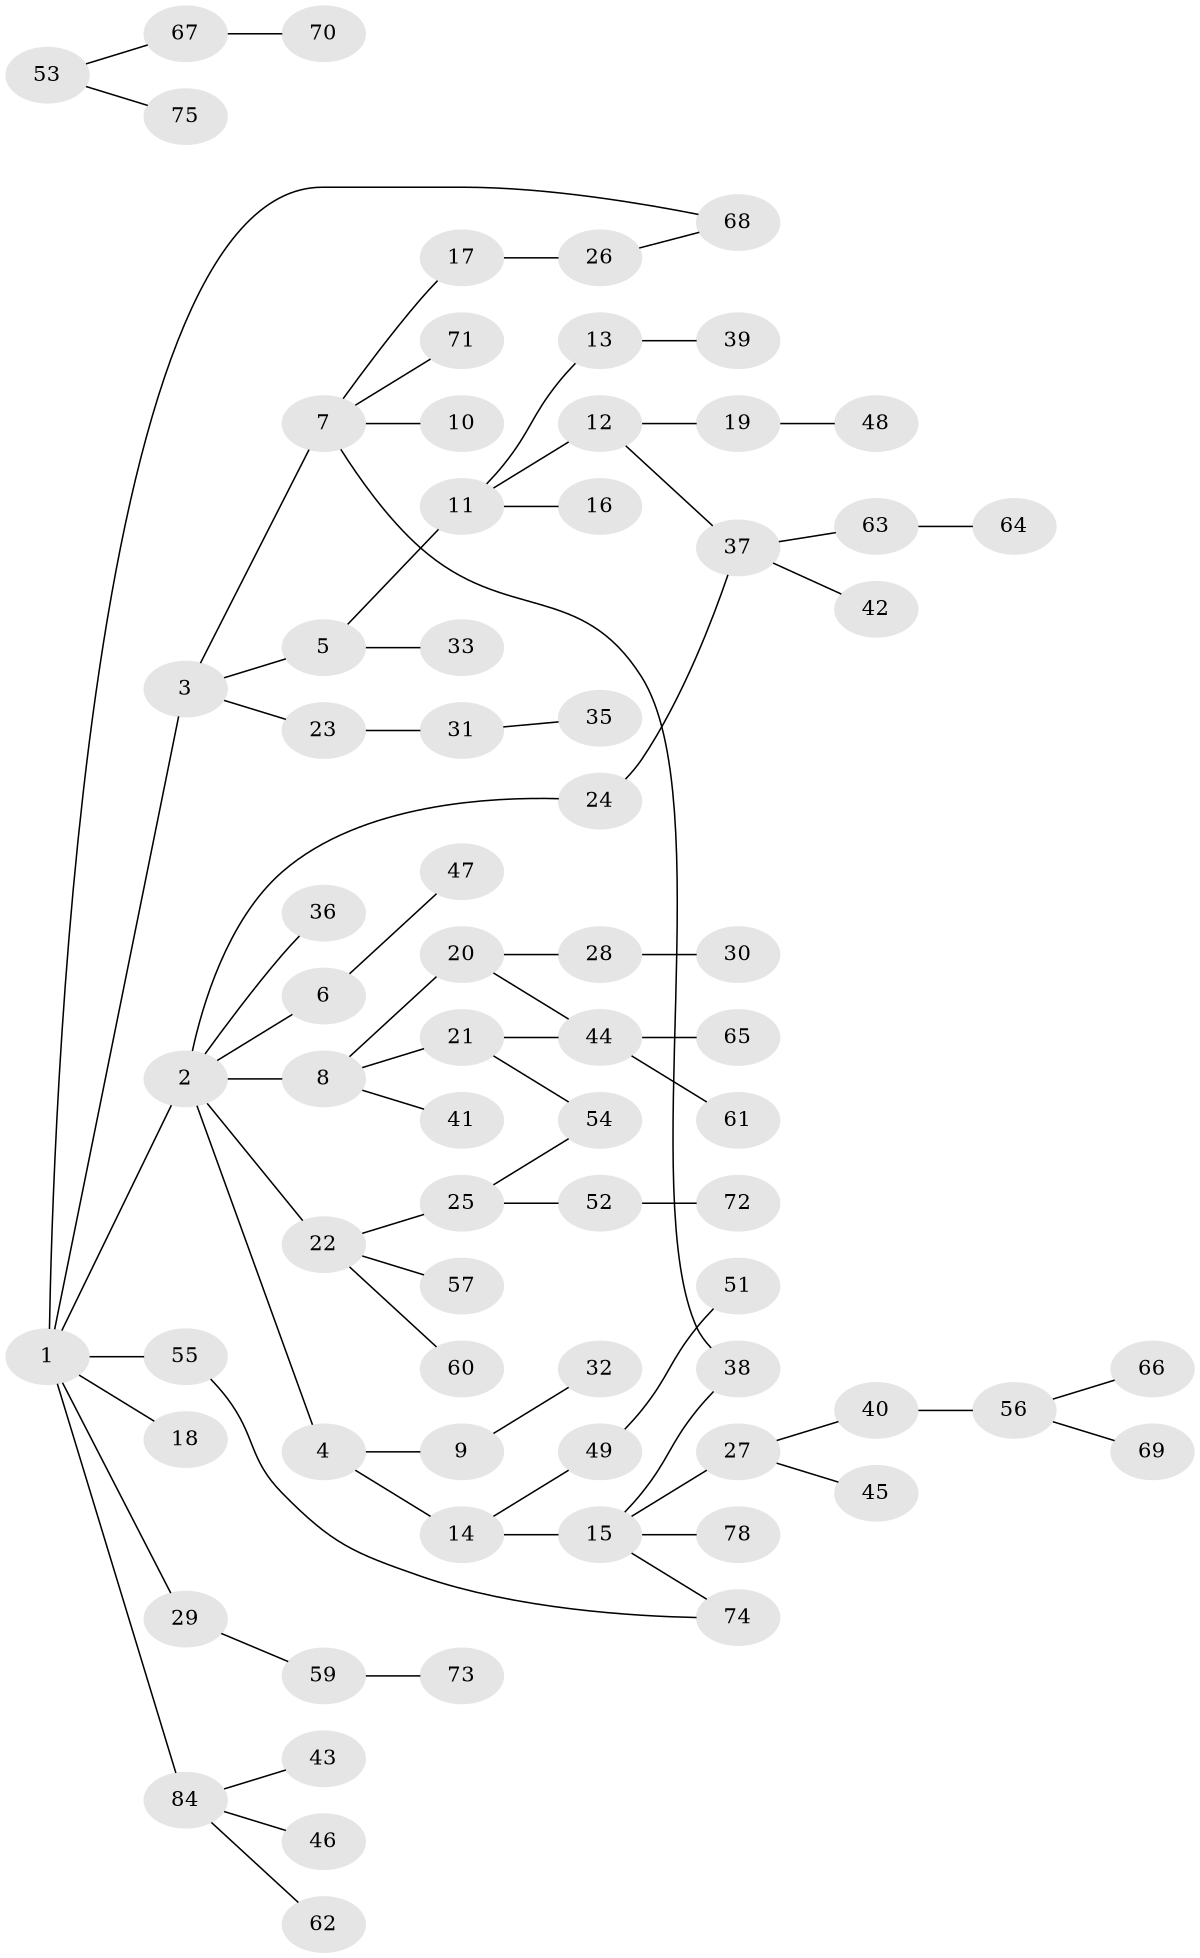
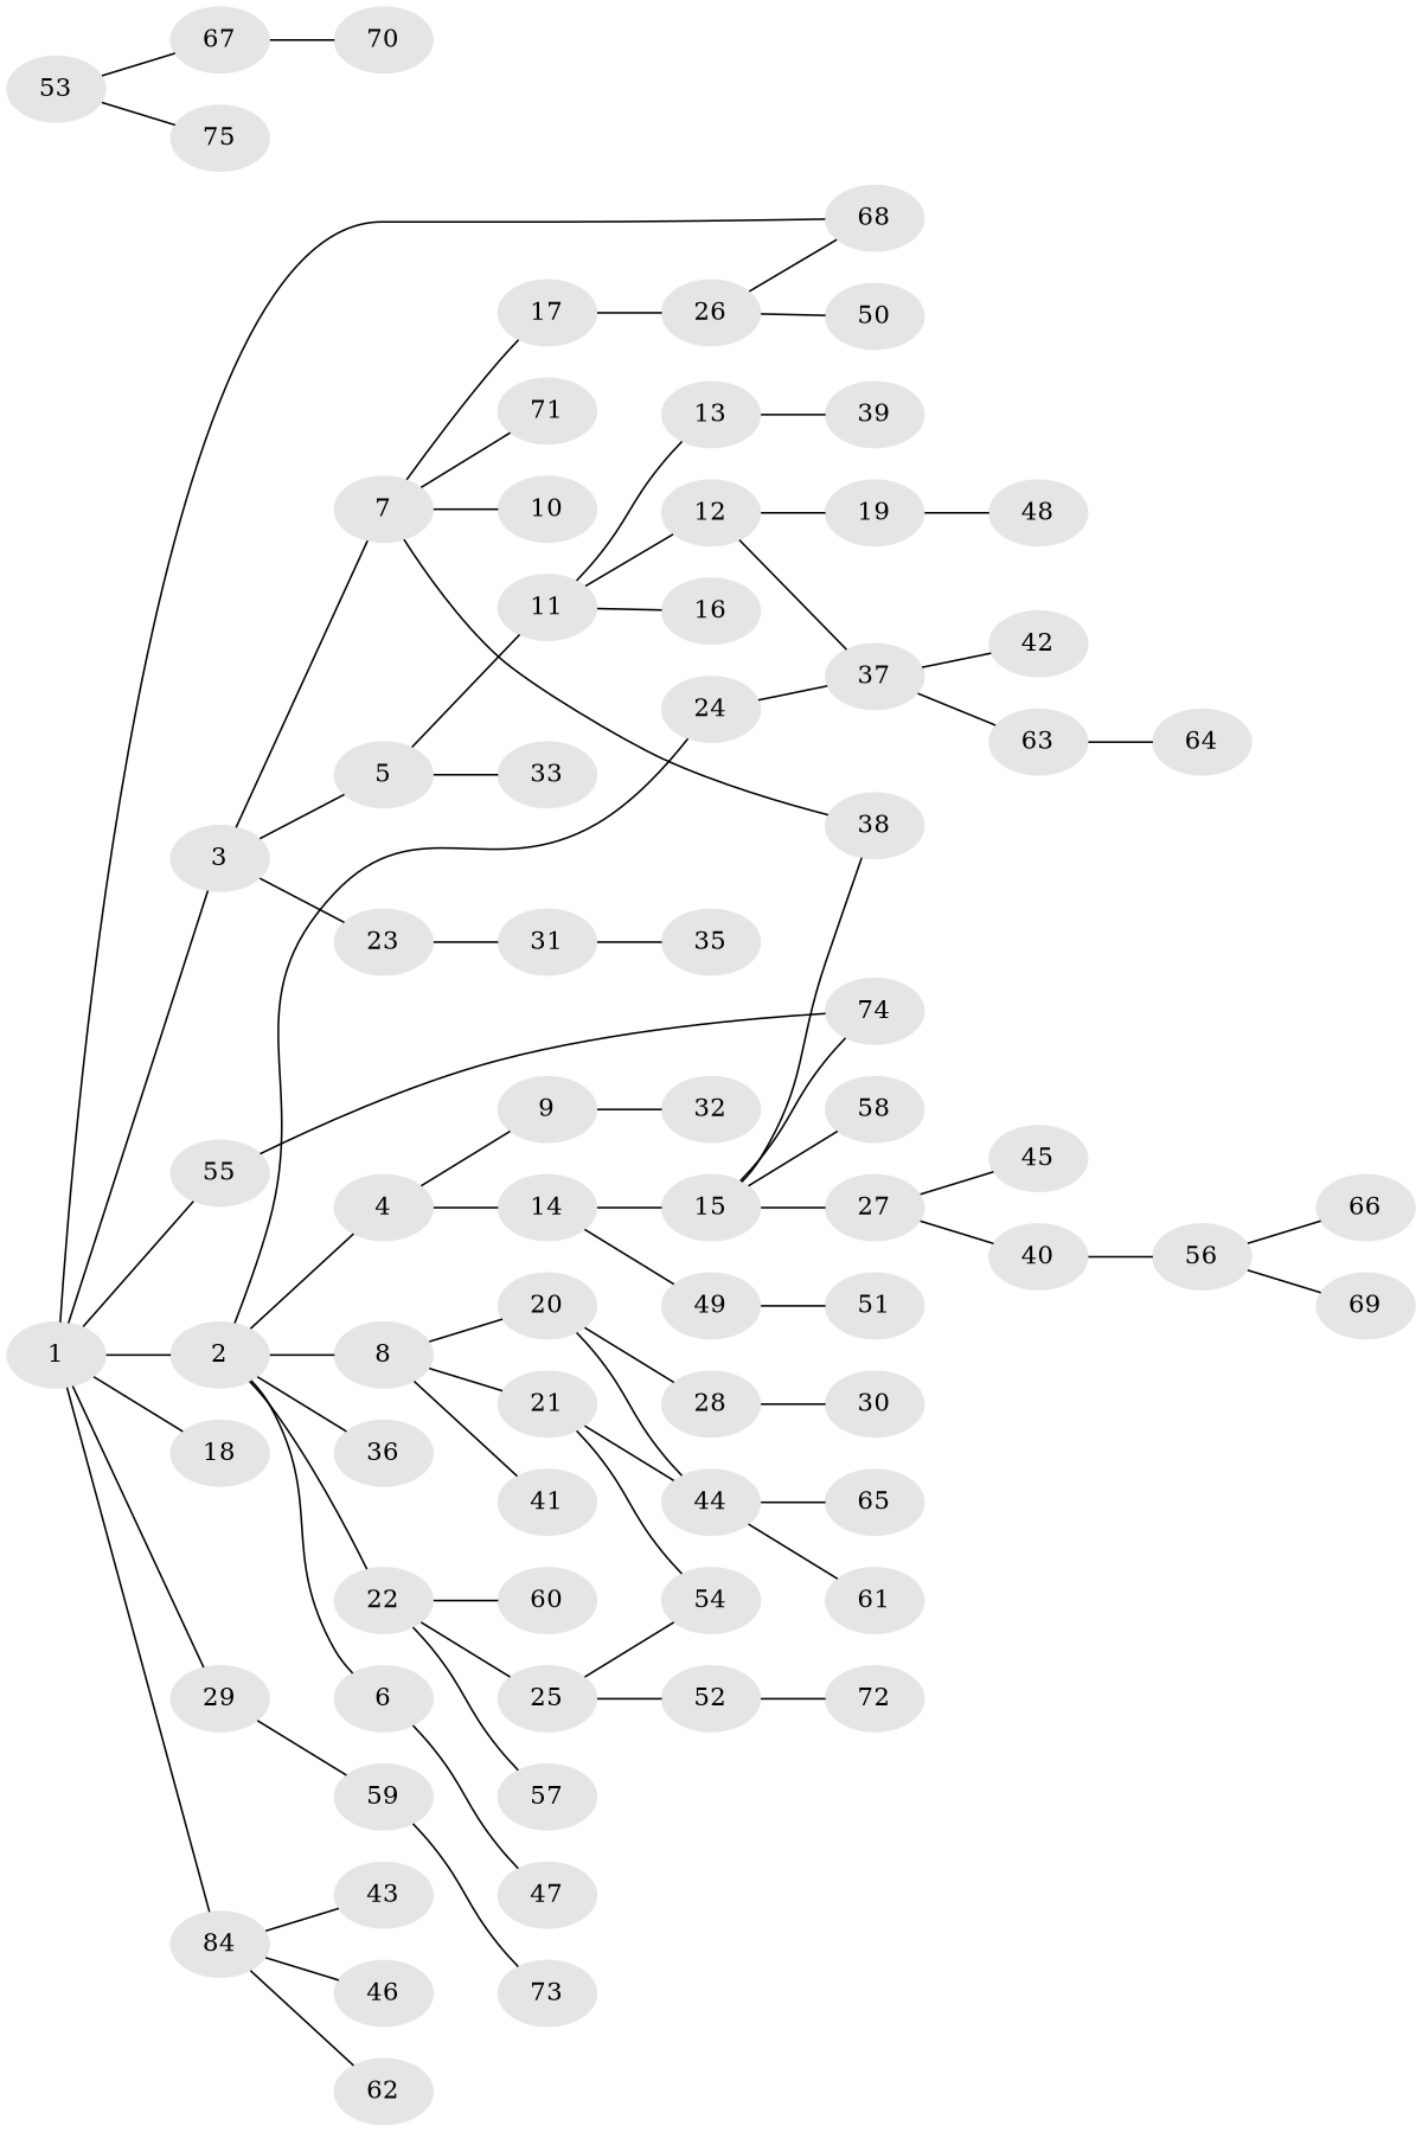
  graph {
    rankdir=LR
    node [color=gray90 style=filled]
    1
    2
    3
    18
    29
    n6 [label=84]
    55
    68
    4
    6
    8
    22
    24
    36
    5
    7
    23
    59
    43
    46
    62
    74
    9
    14
    47
    20
    21
    41
    25
    57
    60
    37
    11
    33
    10
    17
    38
    71
    31
    32
    15
    49
    12
    13
    16
    26
    28
    44
    54
    19
    39
    48
    42
    63
    27
-   58 [label=78]
+   58
    51
    40
    45
+   50
    30
    61
    65
    52
    35
    53
    67
    75
    72
    56
    73
    64
    66
    69
    70
    1 -- 2
    1 -- 3
    1 -- 18
    1 -- 29
    1 -- n6
    1 -- 55
    1 -- 68
    2 -- 4
    2 -- 6
    2 -- 8
    2 -- 22
    2 -- 24
    2 -- 36
    3 -- 5
    3 -- 7
    3 -- 23
    29 -- 59
    n6 -- 43
    n6 -- 46
    n6 -- 62
    55 -- 74
    4 -- 9
    4 -- 14
    6 -- 47
    8 -- 20
    8 -- 21
    8 -- 41
    22 -- 25
    22 -- 57
    22 -- 60
    24 -- 37
    5 -- 11
    5 -- 33
    7 -- 10
    7 -- 17
    7 -- 38
    7 -- 71
    23 -- 31
    59 -- 73
    9 -- 32
    14 -- 15
    14 -- 49
    20 -- 28
    20 -- 44
    21 -- 44
    21 -- 54
    25 -- 54
    25 -- 52
    37 -- 42
    37 -- 63
    11 -- 12
    11 -- 13
    11 -- 16
    17 -- 26
    31 -- 35
    15 -- 74
    15 -- 38
    15 -- 27
    15 -- 58
    49 -- 51
    12 -- 37
    12 -- 19
    13 -- 39
    26 -- 68
+   26 -- 50
    28 -- 30
    44 -- 61
    44 -- 65
    19 -- 48
    63 -- 64
    27 -- 40
    27 -- 45
    40 -- 56
    52 -- 72
    53 -- 67
    53 -- 75
    67 -- 70
    56 -- 66
    56 -- 69
  }
